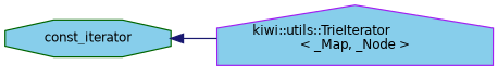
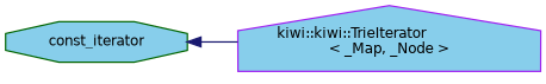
  digraph {
    rankdir=LR
    node [fillcolor=skyblue fontname=Helvetica fontsize=10 style=filled]
    n1 [color=darkgreen height=0.2 label=const_iterator shape=octagon width=0.4]
-   n2 [color=purple height=0.2 label="kiwi::utils::TrieIterator\l\< _Map, _Node \>" shape=house width=0.4]
+   n2 [color=purple height=0.2 label="kiwi::kiwi::TrieIterator\l\< _Map, _Node \>" shape=house width=0.4]
    n1 -> n2 [color=midnightblue dir=back fontname=Helvetica fontsize=10 labelfontname=Helvetica labelfontsize=10 style=solid]
  }
